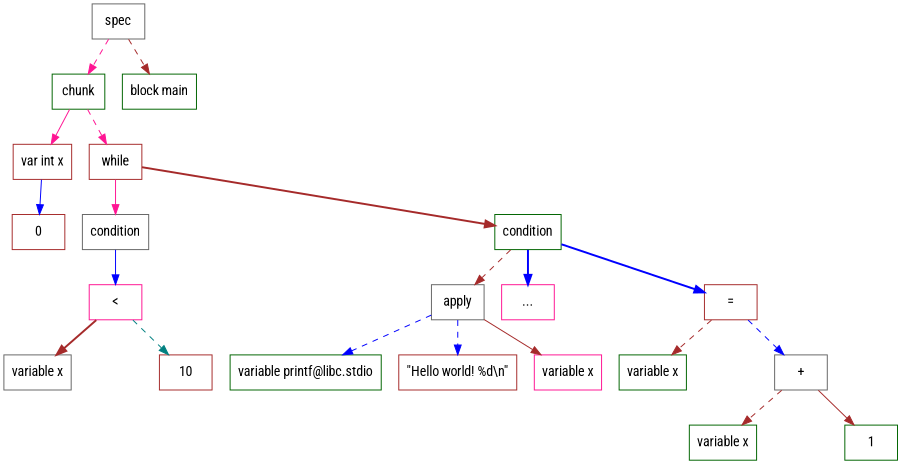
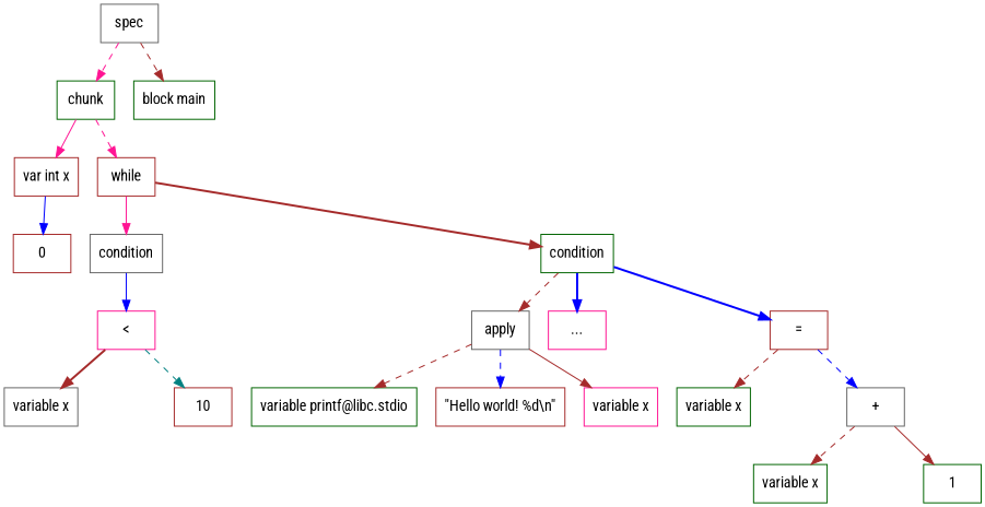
  digraph {
    fontname="Roboto Condensed"
    node [color=darkgreen fontname="Roboto Condensed" shape=box]
    edge [color=brown fontname="Roboto Condensed" style=dashed]
    n1 [color=gray40 label=spec]
    n2 [label=chunk]
    n3 [label="block main"]
    n4 [color=brown label="var int x"]
    n5 [color=brown label=while]
    n6 [color=brown label=0]
    n7 [color=gray40 label=condition]
    n8 [label=condition]
    n9 [color=deeppink label="<"]
    n10 [color=gray40 label=apply]
    n11 [color=deeppink label="..."]
    n12 [color=brown label="="]
    n13 [color=gray40 label="variable x"]
    9 [style=invis color=""]
    n15 [color=brown label=10]
    n16 [label="variable printf@libc.stdio"]
    n17 [color=brown label="\"Hello world! %d\\n\""]
    n18 [color=deeppink label="variable x"]
    n19 [label="variable x"]
    19 [style=invis color=""]
    n21 [color=gray40 label="+"]
    n22 [label="variable x"]
    22 [style=invis color=""]
    n24 [label=1]
    n1 -> n2 [color=deeppink]
    n1 -> n3
    n2 -> n4 [color=deeppink style=solid weight=10]
    n2 -> n5 [color=deeppink weight=10]
    n4 -> n6 [color=blue style=solid]
    n5 -> n7 [color=deeppink style=solid]
    n5 -> n8 [style=bold]
    n7 -> n9 [color=blue style=solid weight=10]
    n8 -> n10
    n8 -> n11 [color=blue style=bold weight=10]
    n8 -> n12 [color=blue style=bold]
    n9 -> n13 [style=bold]
    n9 -> 9 [style=invis weight=10 color=""]
    n9 -> n15 [color=teal]
-   n10 -> n16 [color=blue]
+   n10 -> n16
    n10 -> n17 [color=blue weight=10]
    n10 -> n18 [style=solid]
    n12 -> n19
    n12 -> 19 [style=invis weight=10 color=""]
    n12 -> n21 [color=blue]
    n21 -> n22
    n21 -> 22 [style=invis weight=10 color=""]
    n21 -> n24 [style=solid]
  }
